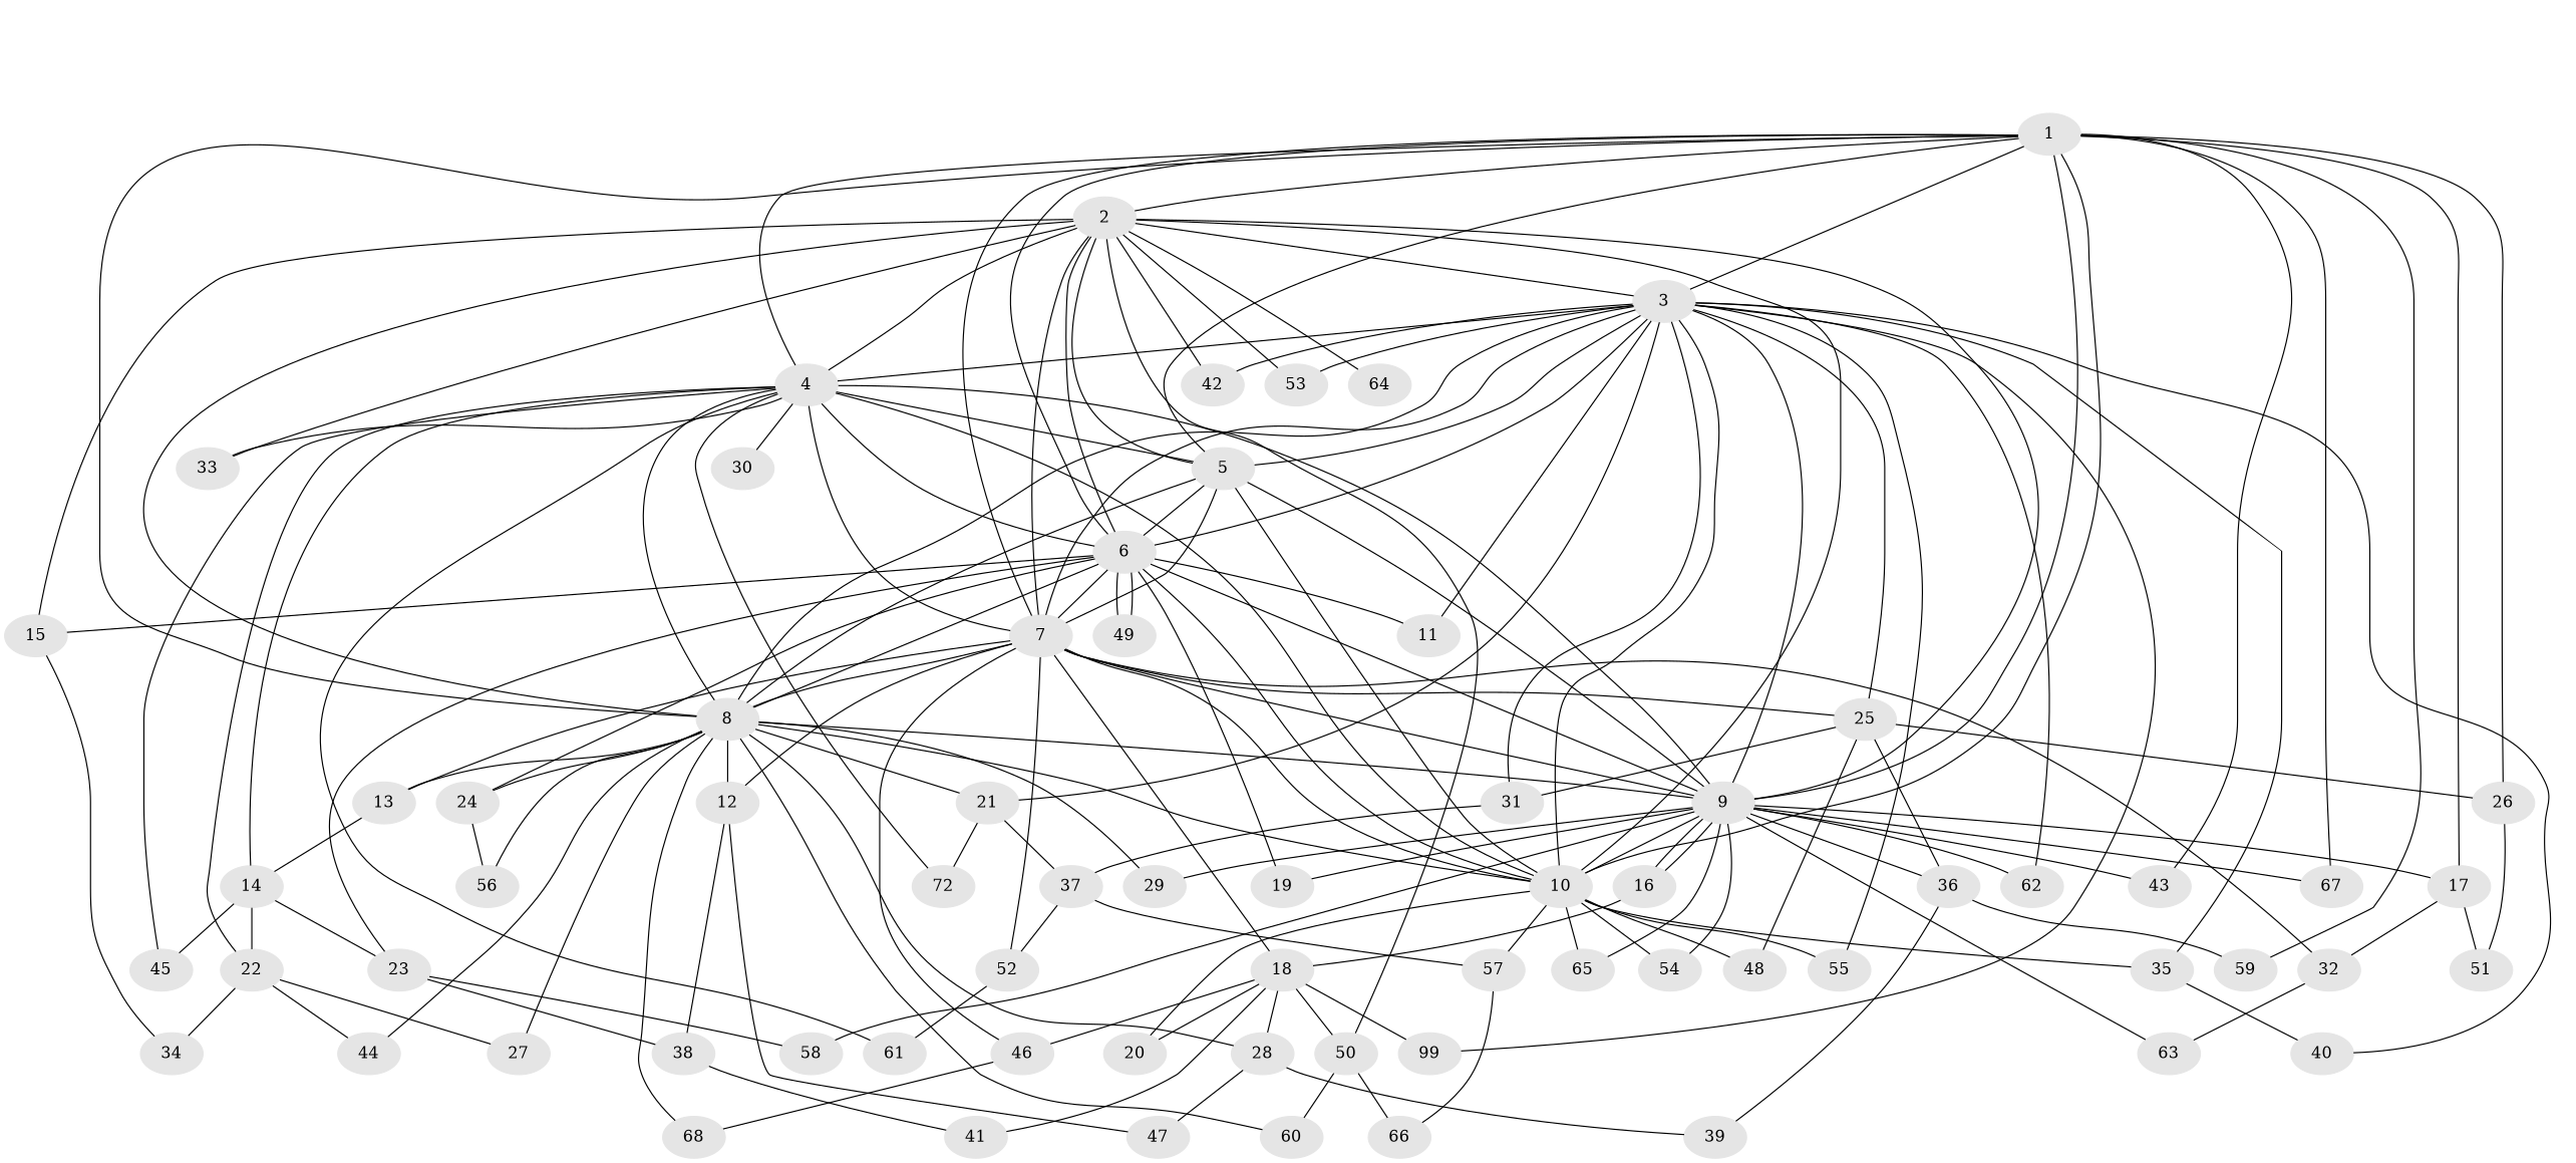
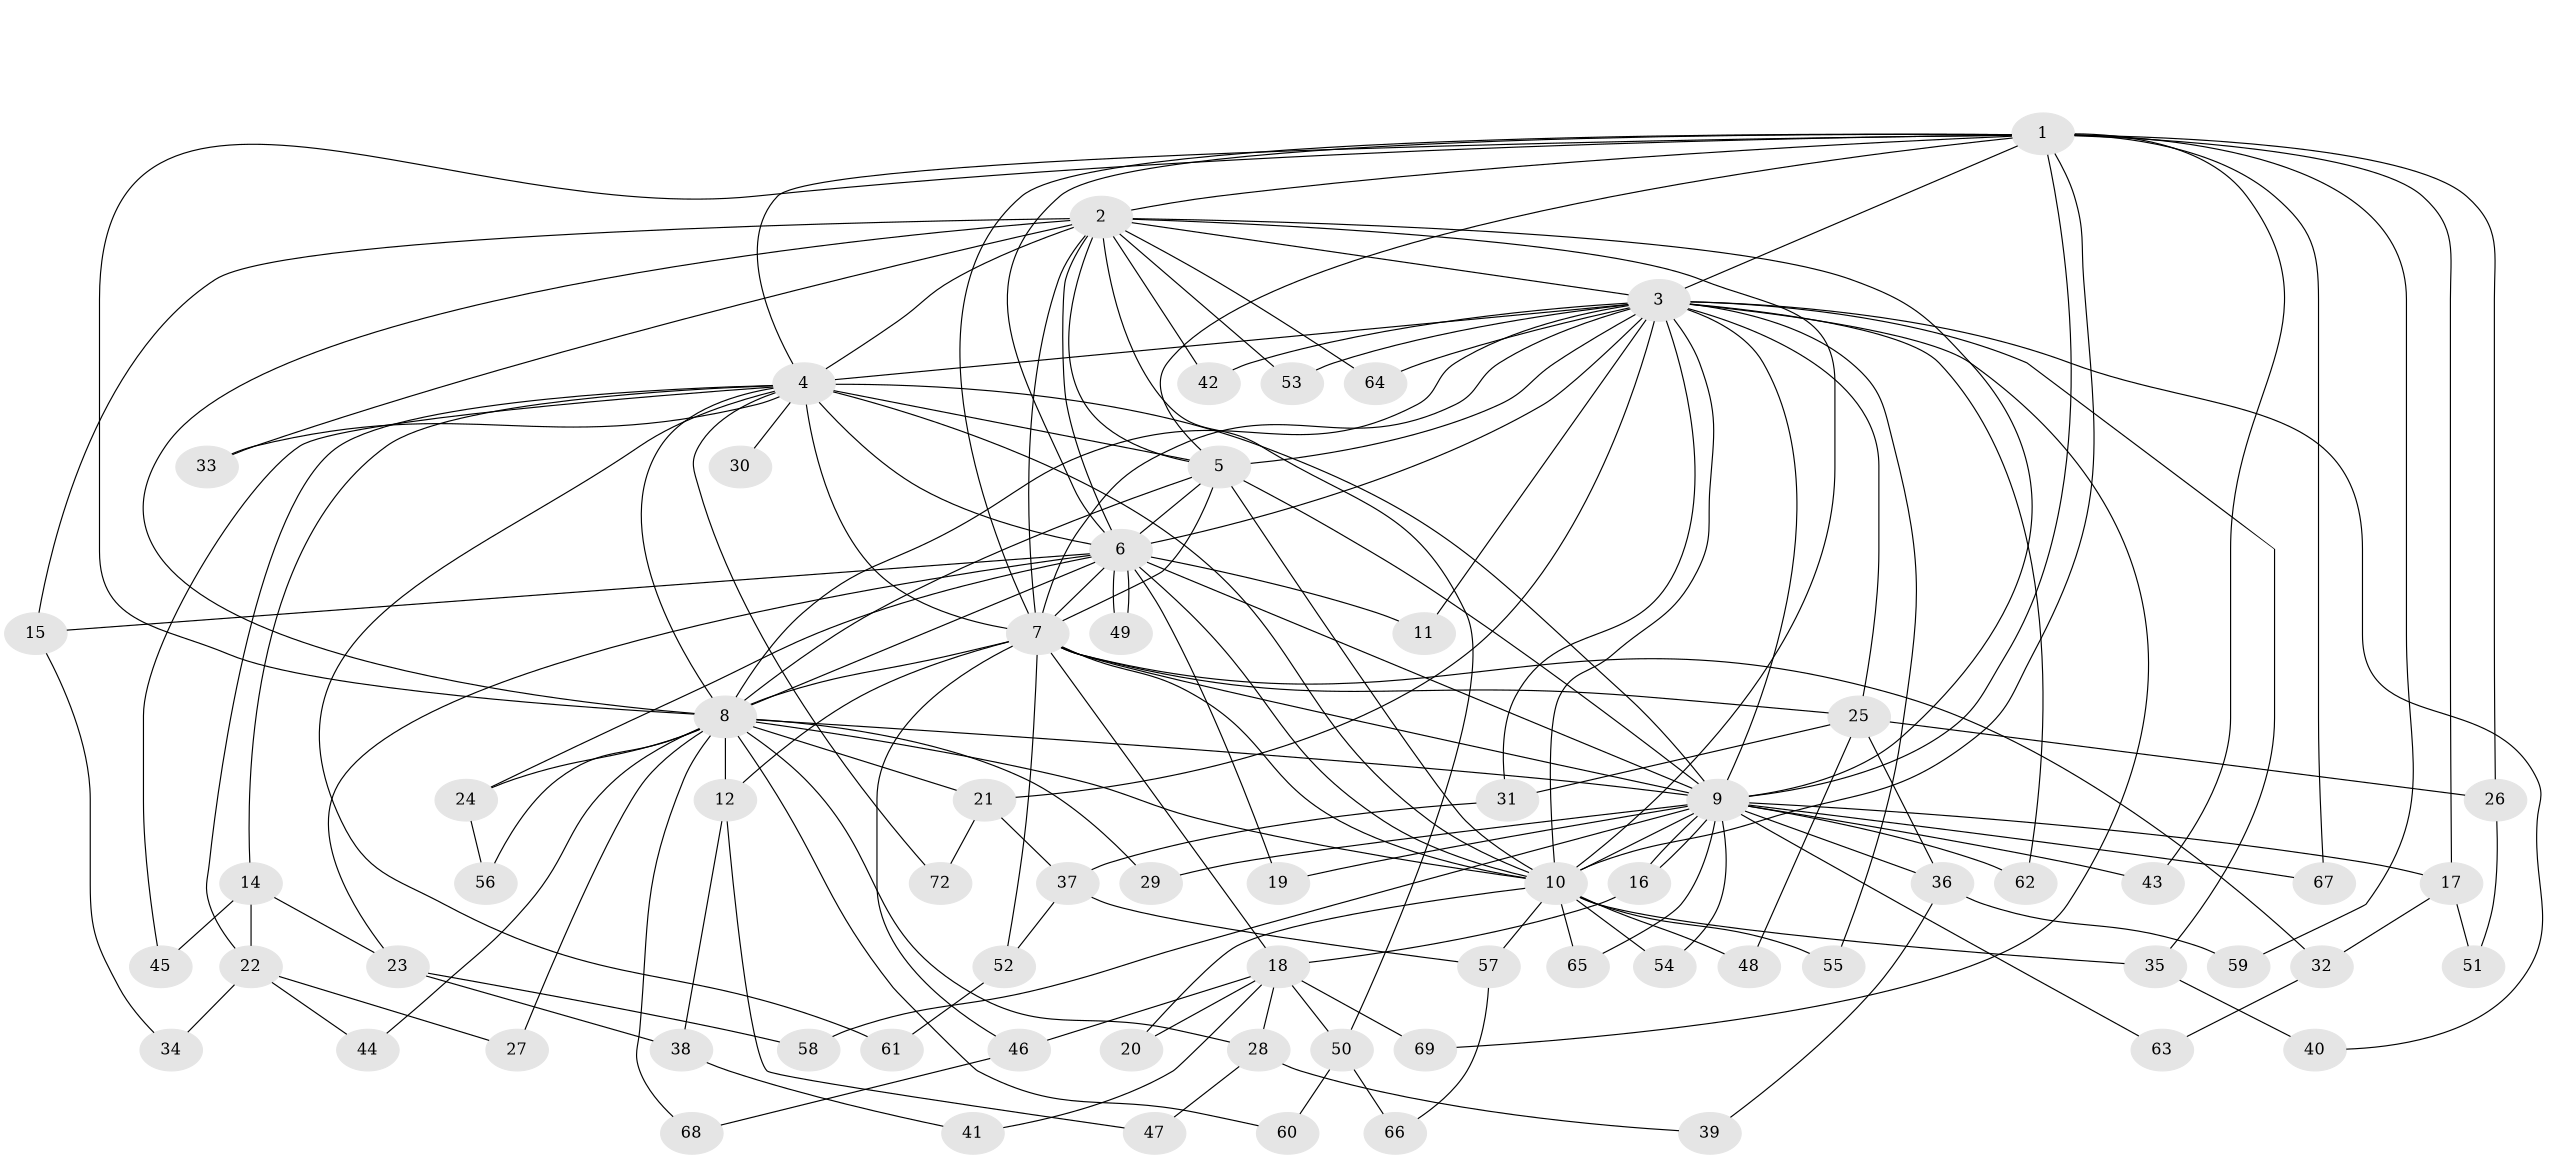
  graph {
    node [color=gray90 style=filled]
    1
    2
    3
    4
    5
    6
    7
    8
    9
    10
    17
    26
    43
    59
    67
    15
    33
    42
    50
    53
    64
    11
    21
    25
    31
    35
    40
    55
    62
-   69 [label=99]
+   69
    14
    22
    30
    45
    61
    n36 [label=72]
    19
    23
    24
    49
    12
-   13
    18
    32
    46
    52
    27
    28
    29
    44
    56
    60
    68
    16
    36
    54
    58
    63
    65
    20
    48
    57
    51
    34
    66
    37
    38
    47
    41
    39
    1 -- 2
    1 -- 3
    1 -- 4
    1 -- 5
    1 -- 6
    1 -- 7
    1 -- 8
    1 -- 9
    1 -- 10
    1 -- 17
    1 -- 26
    1 -- 43
    1 -- 59
    1 -- 67
    2 -- 3
    2 -- 4
    2 -- 5
    2 -- 6
    2 -- 7
    2 -- 8
    2 -- 9
    2 -- 10
    2 -- 15
    2 -- 33
    2 -- 42
    2 -- 50
    2 -- 53
    2 -- 64
    3 -- 4
    3 -- 5
    3 -- 6
    3 -- 7
    3 -- 8
    3 -- 9
    3 -- 10
    3 -- 42
    3 -- 53
+   3 -- 64
    3 -- 11
    3 -- 21
    3 -- 25
    3 -- 31
    3 -- 35
    3 -- 40
    3 -- 55
    3 -- 62
    3 -- 69
    4 -- 5
    4 -- 6
    4 -- 7
    4 -- 8
    4 -- 9
    4 -- 10
    4 -- 33
    4 -- 14
    4 -- 22
    4 -- 30
    4 -- 45
    4 -- 61
    4 -- n36
    5 -- 6
    5 -- 7
    5 -- 8
    5 -- 9
    5 -- 10
    6 -- 7
    6 -- 8
    6 -- 9
    6 -- 10
    6 -- 15
    6 -- 11
    6 -- 19
    6 -- 23
    6 -- 24
    6 -- 49
    6 -- 49
    7 -- 8
    7 -- 9
    7 -- 10
    7 -- 25
    7 -- 12
-   7 -- 13
    7 -- 18
    7 -- 32
    7 -- 46
    7 -- 52
    8 -- 9
    8 -- 10
    8 -- 21
    8 -- 24
    8 -- 12
-   8 -- 13
    8 -- 27
    8 -- 28
    8 -- 29
    8 -- 44
    8 -- 56
    8 -- 60
    8 -- 68
    9 -- 10
    9 -- 17
    9 -- 43
    9 -- 67
    9 -- 62
    9 -- 19
    9 -- 29
    9 -- 16
    9 -- 16
    9 -- 36
    9 -- 54
    9 -- 58
    9 -- 63
    9 -- 65
    10 -- 35
    10 -- 55
    10 -- 54
    10 -- 65
    10 -- 20
    10 -- 48
    10 -- 57
    17 -- 32
    17 -- 51
    26 -- 51
    15 -- 34
    50 -- 60
    50 -- 66
    21 -- n36
    21 -- 37
    25 -- 26
    25 -- 31
    25 -- 36
    25 -- 48
    31 -- 37
    35 -- 40
    14 -- 22
    14 -- 45
    14 -- 23
    22 -- 27
    22 -- 44
    22 -- 34
    23 -- 58
    23 -- 38
    24 -- 56
    12 -- 38
    12 -- 47
-   13 -- 14
    18 -- 50
    18 -- 69
    18 -- 46
    18 -- 28
    18 -- 20
    18 -- 41
    32 -- 63
    46 -- 68
    52 -- 61
    28 -- 47
    28 -- 39
    16 -- 18
    36 -- 59
    36 -- 39
    57 -- 66
    37 -- 52
    37 -- 57
    38 -- 41
  }
